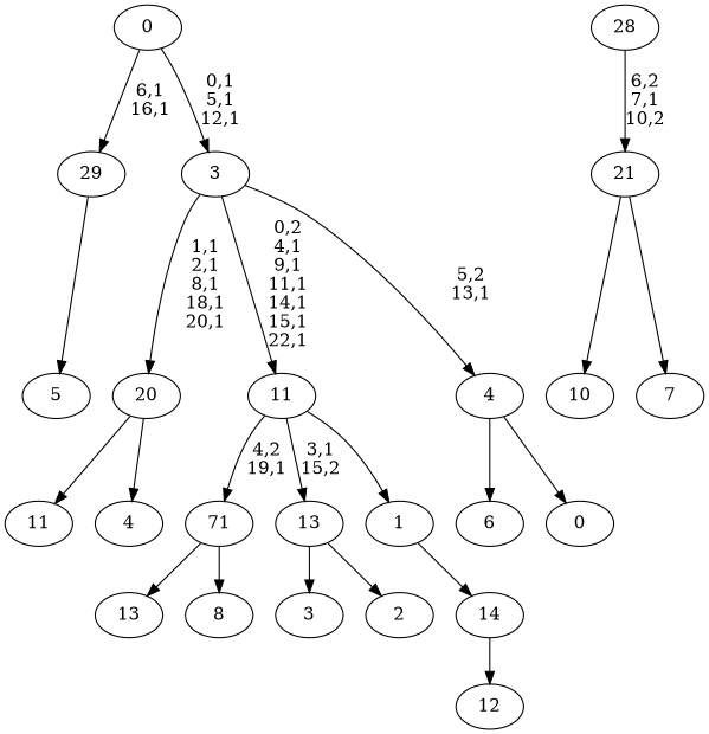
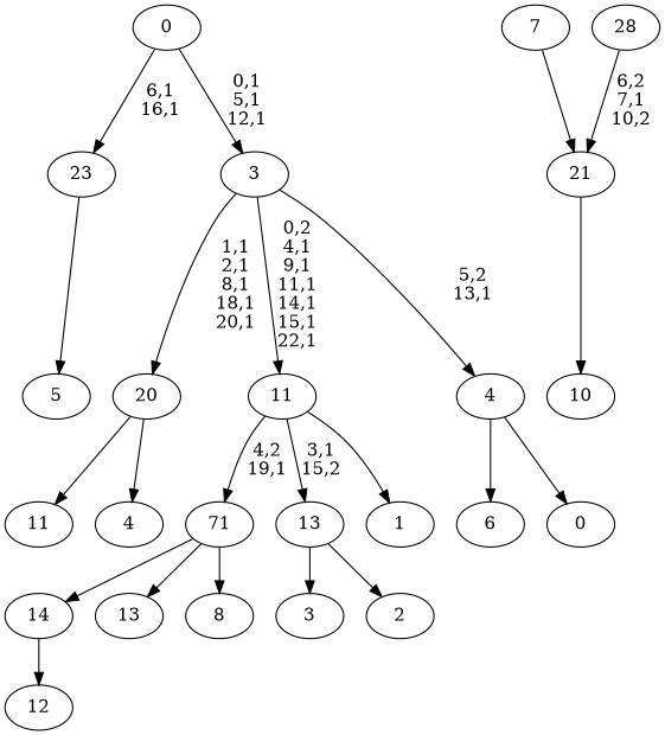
  digraph {
    n1 [label=14]
    n2 [label=12]
    n3 [label=13]
    n4 [label=11]
    n5 [label=10]
    n6 [label=8]
    n7 [label=71]
    n8 [label=7]
    n9 [label=21]
    28
    n11 [label=6]
    n12 [label=5]
-   23 [label=29]
+   23
    n14 [label=4]
    20
    n16 [label=3]
    n17 [label=2]
    13
    n19 [label=1]
    11
    n21 [label=0]
    4
    3
    0
    n1 -> n2
-   n19 -> n1
+   n7 -> n1
    n7 -> n3
    n7 -> n6
    n9 -> n5
-   n9 -> n8
+   n8 -> n9
    28 -> n9 [label="6,2\n7,1\n10,2"]
    23 -> n12
    20 -> n4
    20 -> n14
    13 -> n16
    13 -> n17
    11 -> n7 [label="4,2\n19,1"]
    11 -> 13 [label="3,1\n15,2"]
    11 -> n19
    4 -> n11
    4 -> n21
    3 -> 20 [label="1,1\n2,1\n8,1\n18,1\n20,1"]
    3 -> 11 [label="0,2\n4,1\n9,1\n11,1\n14,1\n15,1\n22,1"]
    3 -> 4 [label="5,2\n13,1"]
    0 -> 23 [label="6,1\n16,1"]
    0 -> 3 [label="0,1\n5,1\n12,1"]
  }
